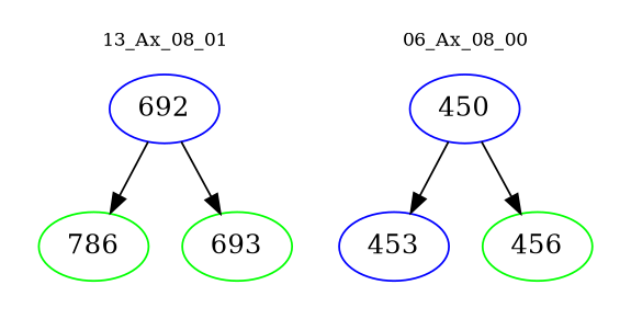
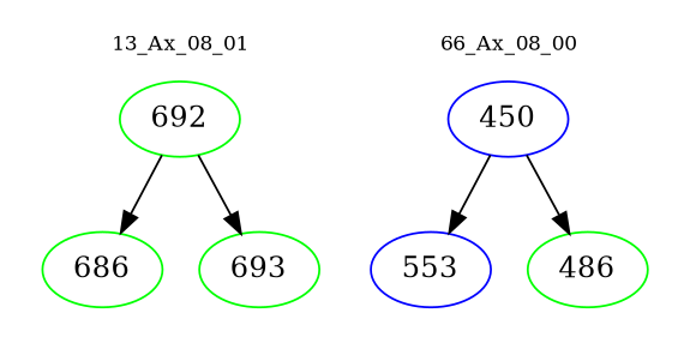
  digraph {
    node [color=blue]
    edge [color=black]
-   n1 [label=692]
-   n2 [color=green label=786]
+   n1 [color=green label=692]
+   n2 [color=green label=686]
    n3 [color=green label=693]
    n4 [label=450]
-   n5 [label=453]
-   n6 [color=green label=456]
+   n5 [label=553]
+   n6 [color=green label=486]
    subgraph cluster_1 {
      color=white
      fontsize=10
      label="13_Ax_08_01"
      n1
      n2
      n3
    }
    subgraph cluster_2 {
      color=white
      fontsize=10
-     label="06_Ax_08_00"
+     label="66_Ax_08_00"
      n4
      n5
      n6
    }
    n1 -> n2
    n1 -> n3
    n4 -> n5
    n4 -> n6
  }
